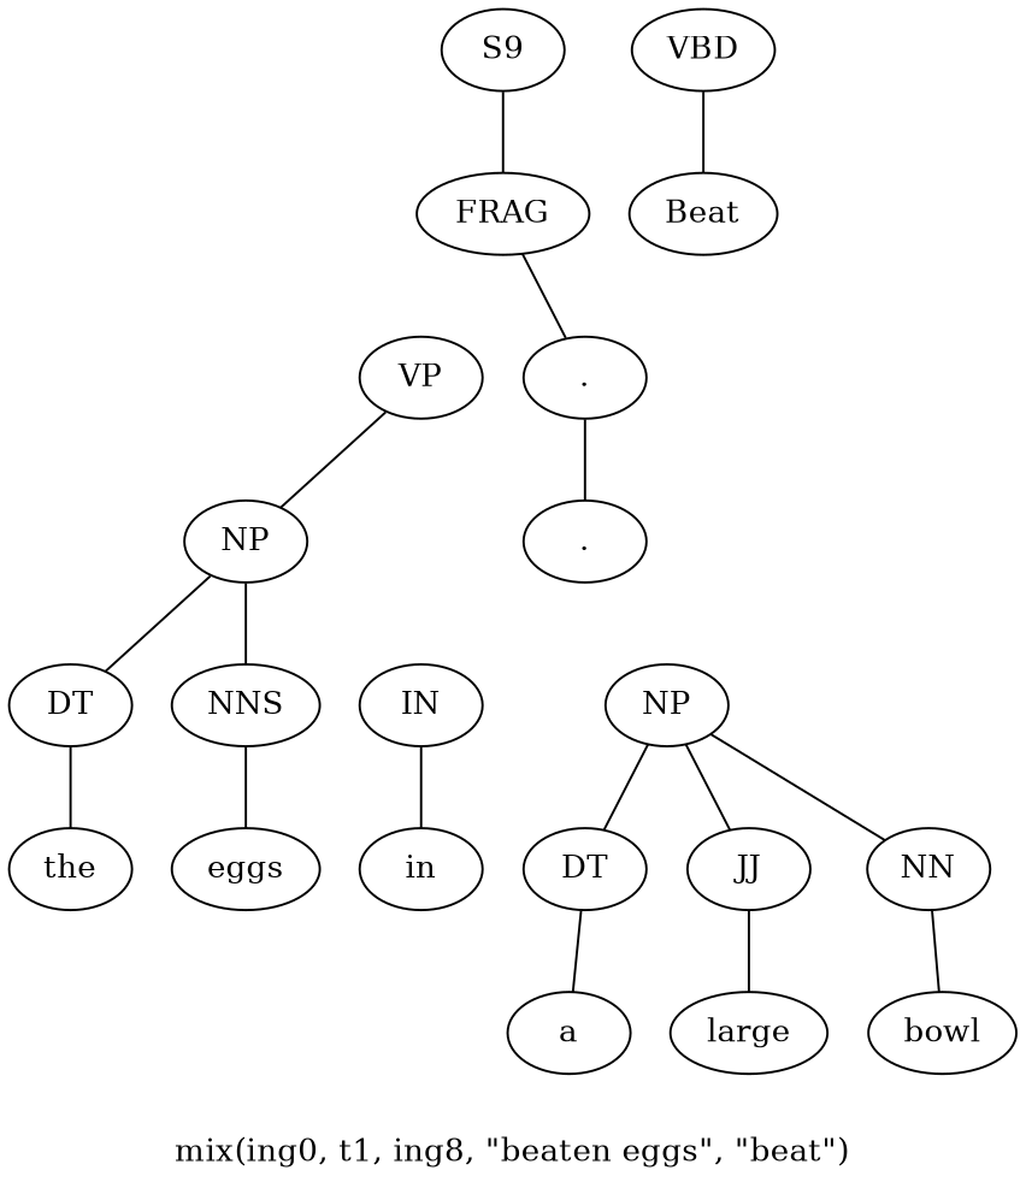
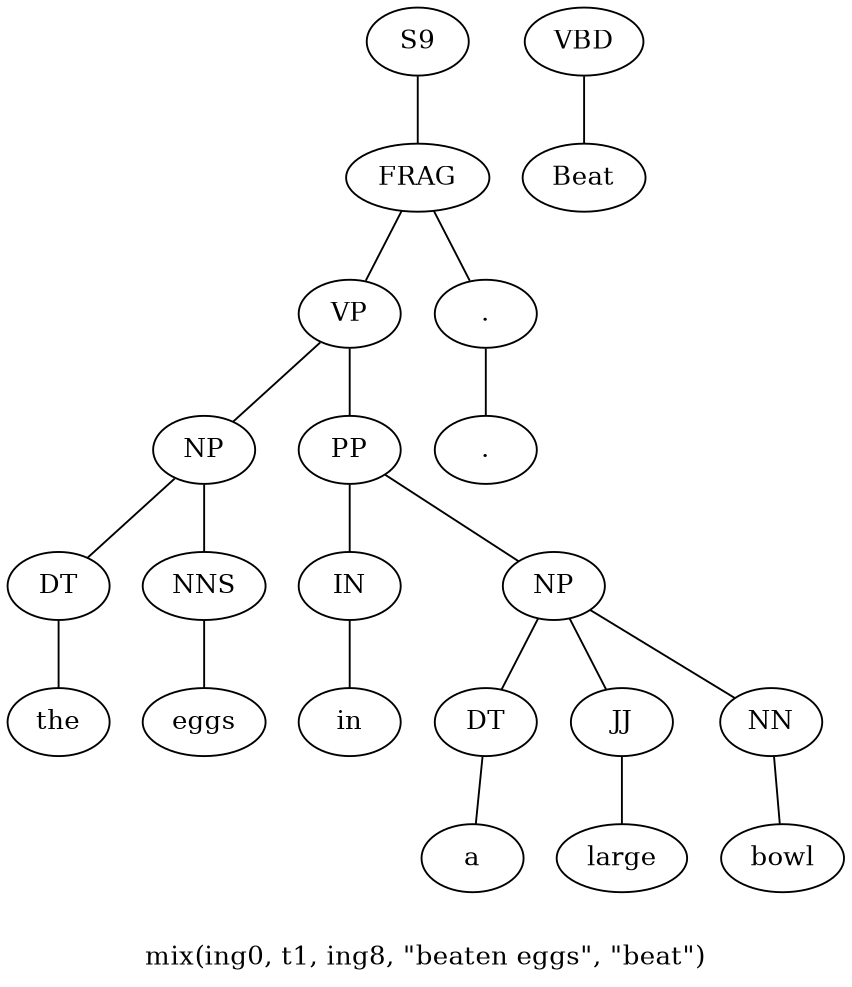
  graph {
    label="mix(ing0, t1, ing8, \"beaten eggs\", \"beat\")"
    n1 [label=S9]
    n2 [label=FRAG]
    n3 [label=VP]
    n4 [label="."]
    n5 [label=NP]
+   n6 [label=PP]
    n7 [label="."]
    n8 [label=VBD]
    n9 [label=Beat]
    n10 [label=DT]
    n11 [label=NNS]
    n12 [label=IN]
    n13 [label=NP]
    n14 [label=the]
    n15 [label=eggs]
    n16 [label=in]
    n17 [label=DT]
    n18 [label=JJ]
    n19 [label=NN]
    n20 [label=a]
    n21 [label=large]
    n22 [label=bowl]
    n1 -- n2
+   n2 -- n3
    n2 -- n4
    n3 -- n5
+   n3 -- n6
    n4 -- n7
    n5 -- n10
    n5 -- n11
+   n6 -- n12
+   n6 -- n13
    n8 -- n9
    n10 -- n14
    n11 -- n15
    n12 -- n16
    n13 -- n17
    n13 -- n18
    n13 -- n19
    n17 -- n20
    n18 -- n21
    n19 -- n22
  }
